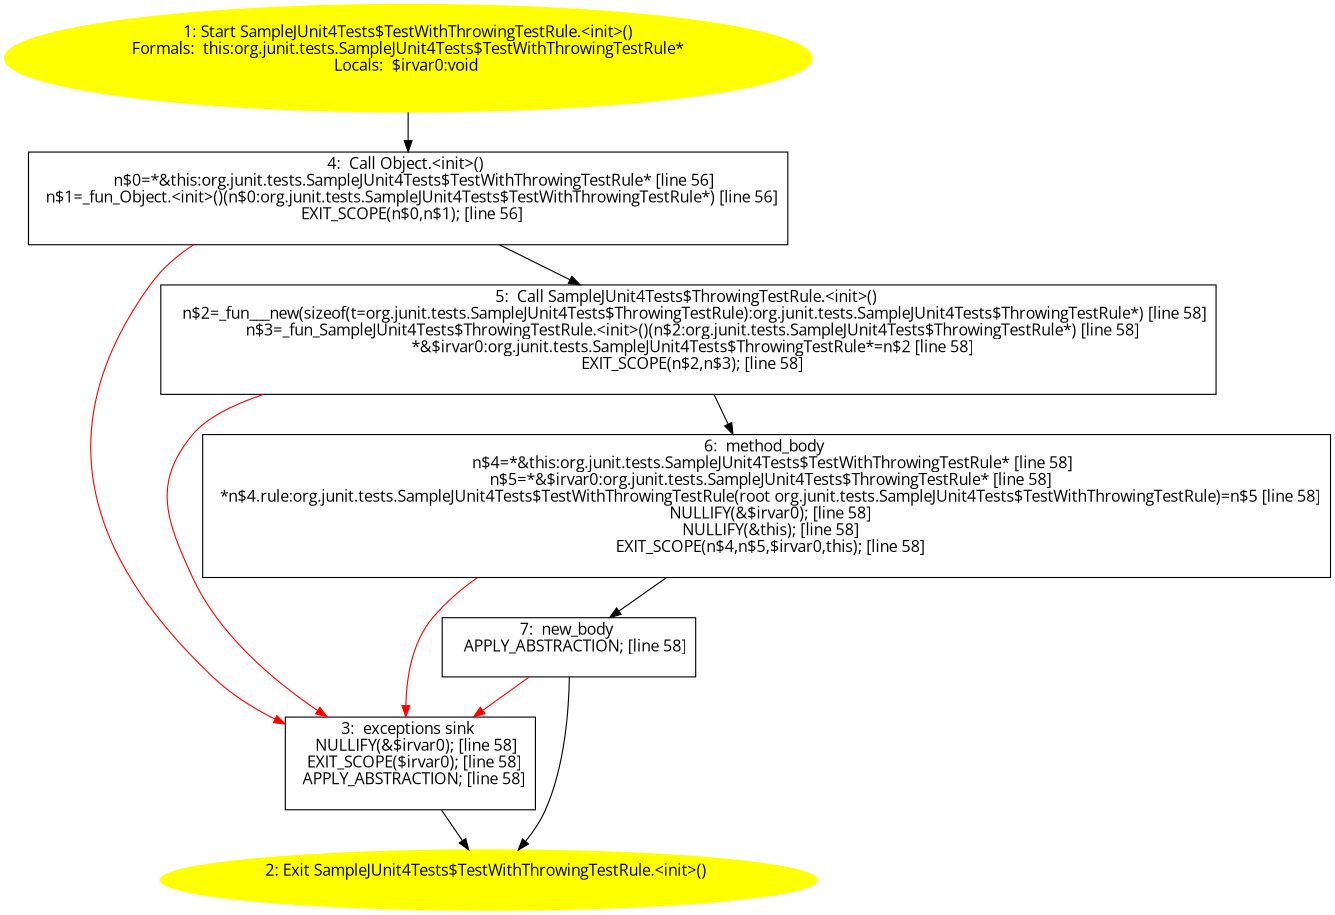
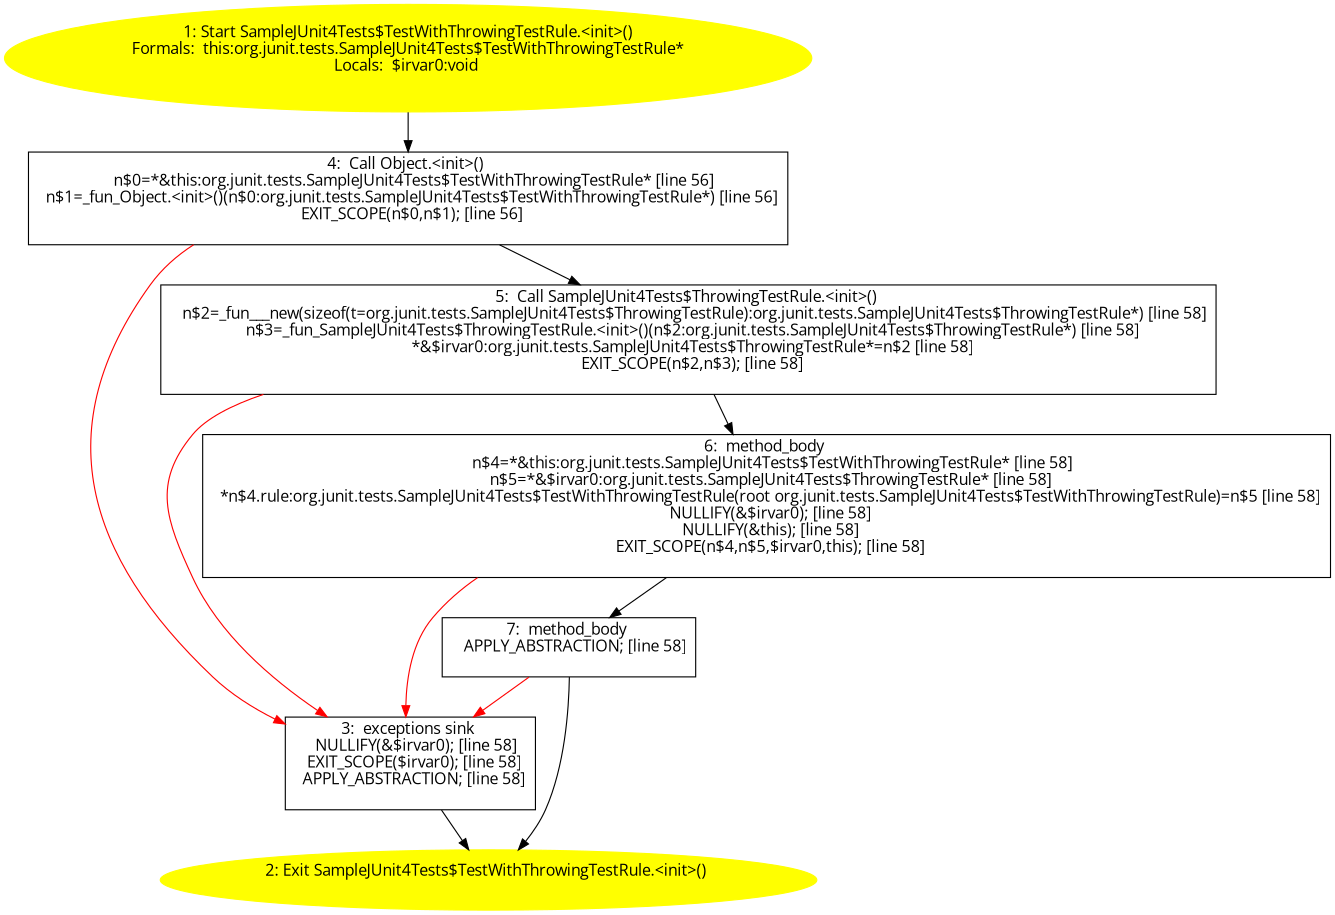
  digraph {
    fontname="Open Sans"
    node [fontname="Open Sans" shape=box]
    edge [fontname="Open Sans"]
    n1 [color=yellow label="1: Start SampleJUnit4Tests$TestWithThrowingTestRule.<init>()\nFormals:  this:org.junit.tests.SampleJUnit4Tests$TestWithThrowingTestRule*\nLocals:  $irvar0:void \n  " style=filled shape=""]
    n2 [label="4:  Call Object.<init>() \n   n$0=*&this:org.junit.tests.SampleJUnit4Tests$TestWithThrowingTestRule* [line 56]\n  n$1=_fun_Object.<init>()(n$0:org.junit.tests.SampleJUnit4Tests$TestWithThrowingTestRule*) [line 56]\n  EXIT_SCOPE(n$0,n$1); [line 56]\n "]
    n3 [label="3:  exceptions sink \n   NULLIFY(&$irvar0); [line 58]\n  EXIT_SCOPE($irvar0); [line 58]\n  APPLY_ABSTRACTION; [line 58]\n "]
    n4 [label="5:  Call SampleJUnit4Tests$ThrowingTestRule.<init>() \n   n$2=_fun___new(sizeof(t=org.junit.tests.SampleJUnit4Tests$ThrowingTestRule):org.junit.tests.SampleJUnit4Tests$ThrowingTestRule*) [line 58]\n  n$3=_fun_SampleJUnit4Tests$ThrowingTestRule.<init>()(n$2:org.junit.tests.SampleJUnit4Tests$ThrowingTestRule*) [line 58]\n  *&$irvar0:org.junit.tests.SampleJUnit4Tests$ThrowingTestRule*=n$2 [line 58]\n  EXIT_SCOPE(n$2,n$3); [line 58]\n "]
    n5 [color=yellow label="2: Exit SampleJUnit4Tests$TestWithThrowingTestRule.<init>() \n  " style=filled shape=""]
    n6 [label="6:  method_body \n   n$4=*&this:org.junit.tests.SampleJUnit4Tests$TestWithThrowingTestRule* [line 58]\n  n$5=*&$irvar0:org.junit.tests.SampleJUnit4Tests$ThrowingTestRule* [line 58]\n  *n$4.rule:org.junit.tests.SampleJUnit4Tests$TestWithThrowingTestRule(root org.junit.tests.SampleJUnit4Tests$TestWithThrowingTestRule)=n$5 [line 58]\n  NULLIFY(&$irvar0); [line 58]\n  NULLIFY(&this); [line 58]\n  EXIT_SCOPE(n$4,n$5,$irvar0,this); [line 58]\n "]
-   n7 [label="7:  new_body \n   APPLY_ABSTRACTION; [line 58]\n "]
+   n7 [label="7:  method_body \n   APPLY_ABSTRACTION; [line 58]\n "]
    n1 -> n2
    n2 -> n3 [color=red]
    n2 -> n4
    n3 -> n5
    n4 -> n3 [color=red]
    n4 -> n6
    n6 -> n3 [color=red]
    n6 -> n7
    n7 -> n3 [color=red]
    n7 -> n5
  }
